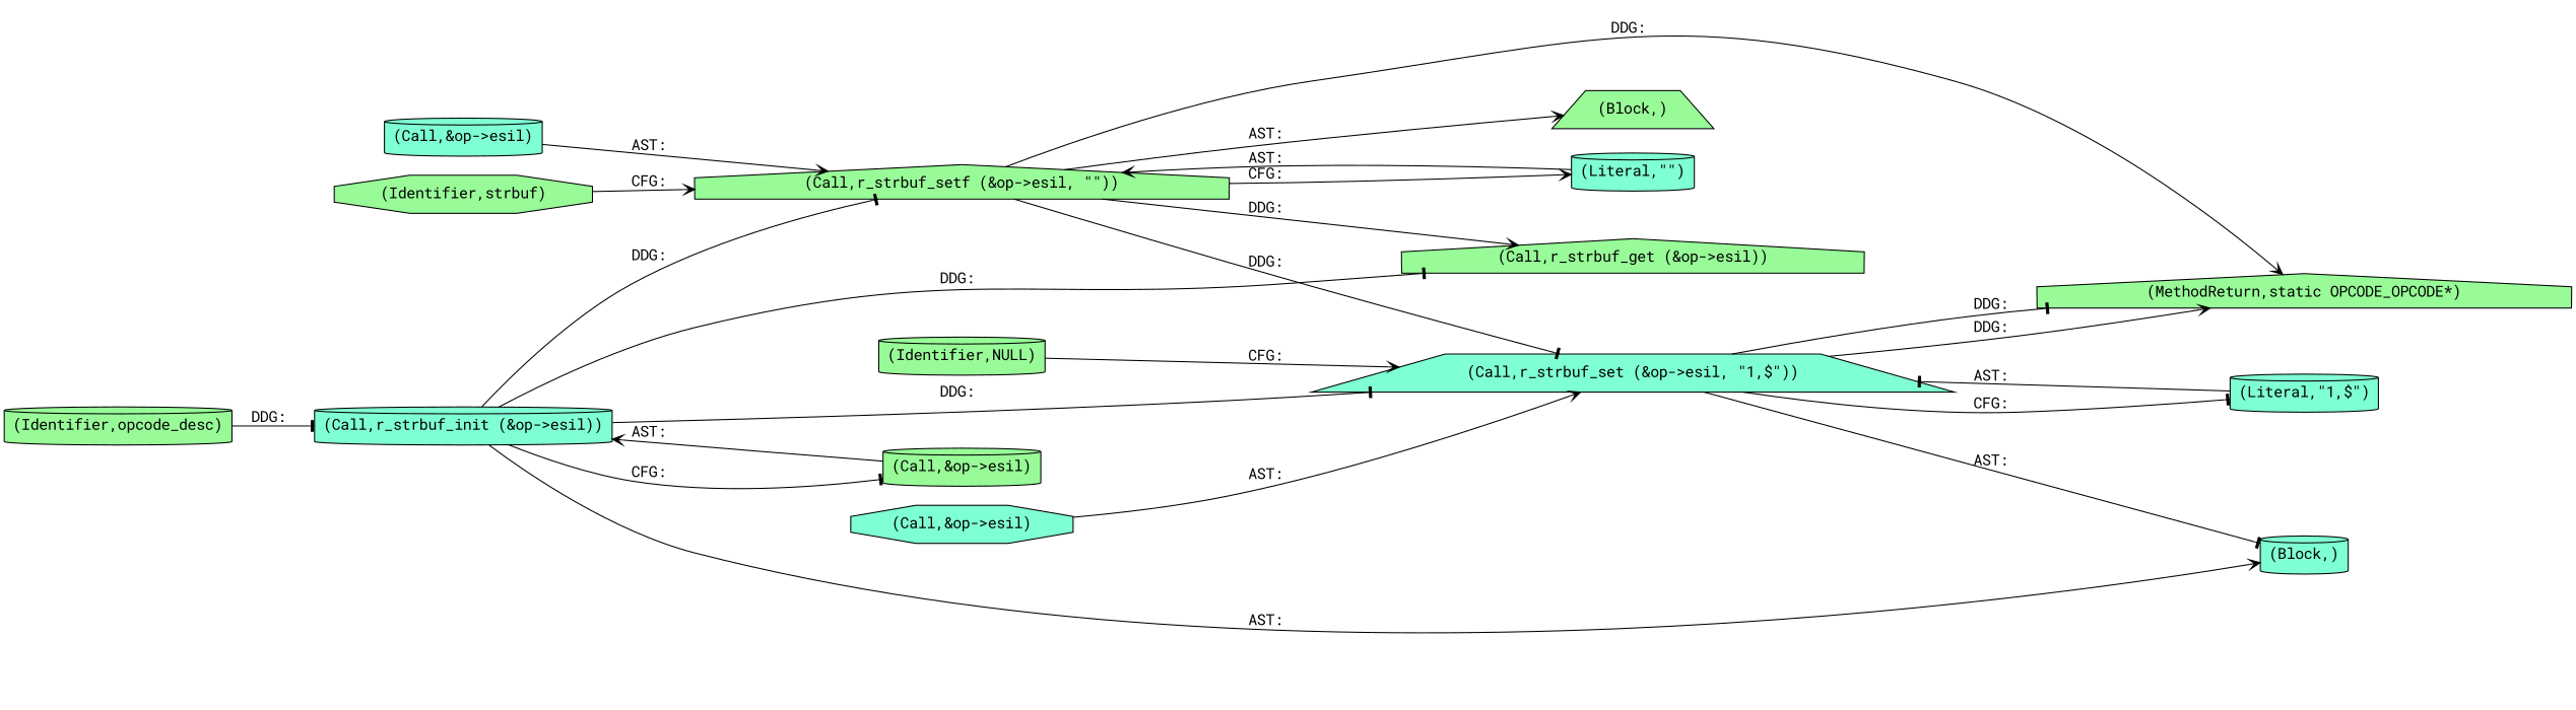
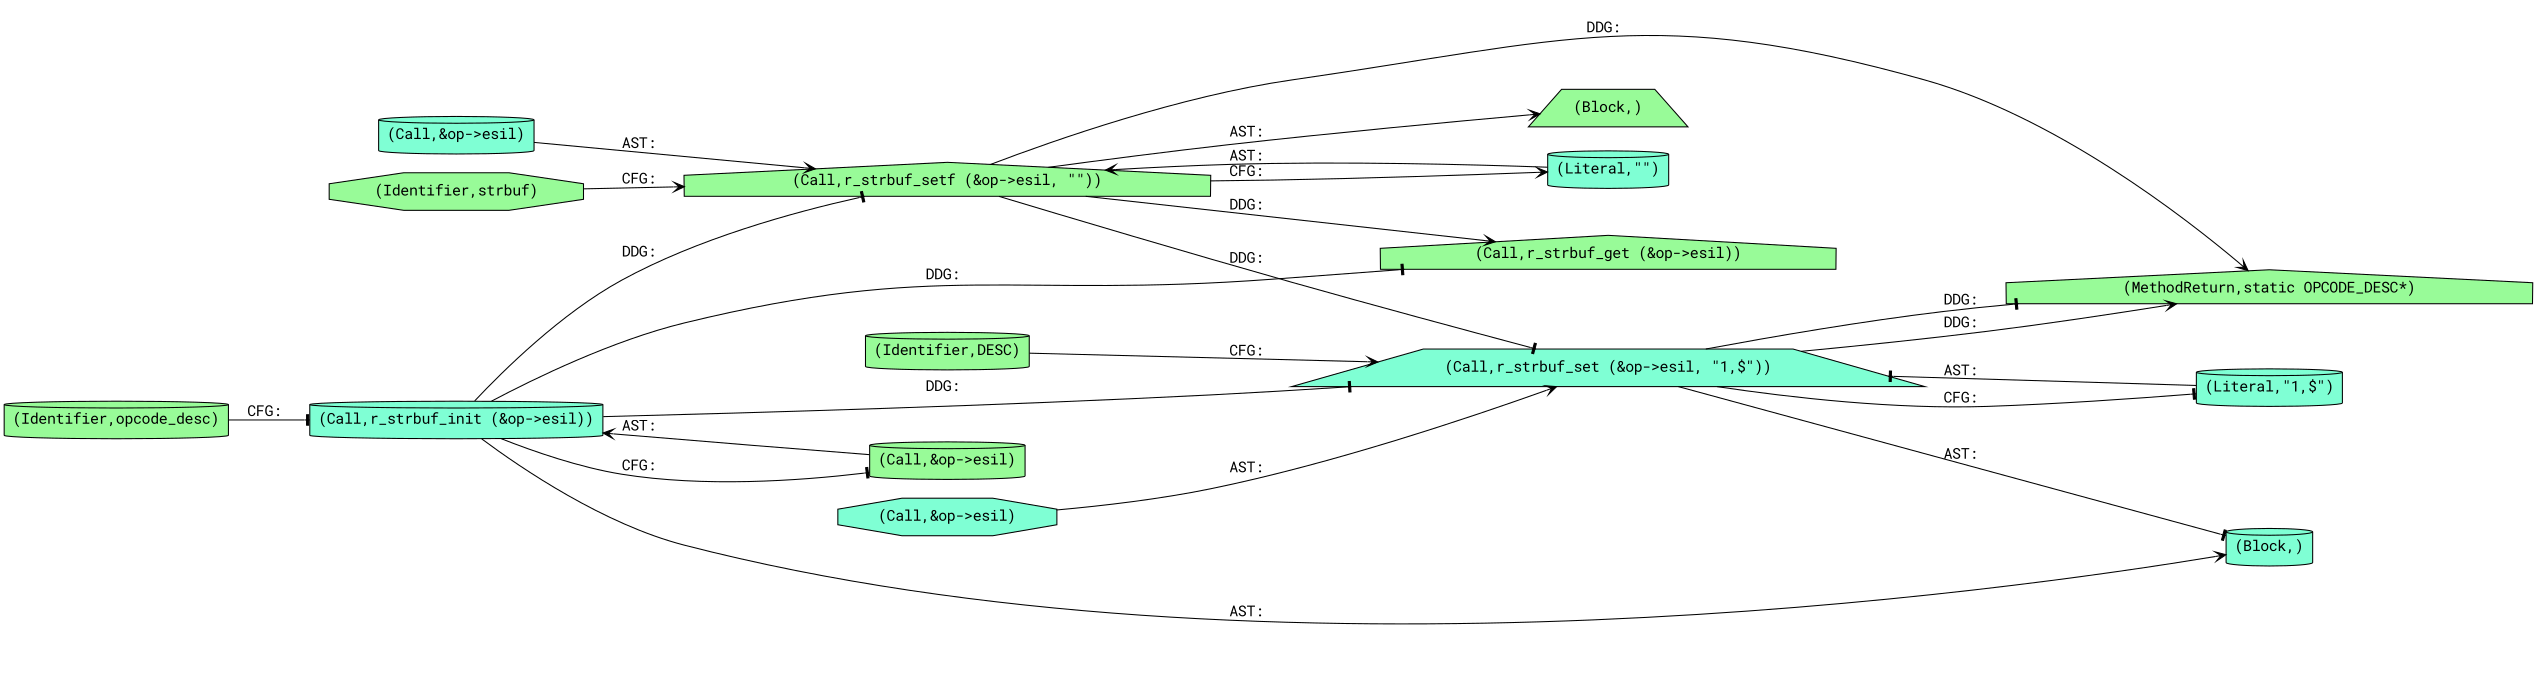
  digraph {
    fontname="Roboto Mono"
    rankdir=LR
    node [fillcolor=palegreen fontname="Roboto Mono" shape=cylinder style=filled]
    edge [arrowhead=vee fontname="Roboto Mono"]
    n1 [fillcolor=aquamarine label="(Call,r_strbuf_set (&op->esil, \"1,$\"))" shape=trapezium]
    n2 [fillcolor=aquamarine label="(Literal,\"1,$\")"]
    n3 [fillcolor=aquamarine label="(Block,)"]
-   n4 [label="(MethodReturn,static OPCODE_OPCODE*)" shape=house]
+   n4 [label="(MethodReturn,static OPCODE_DESC*)" shape=house]
    n5 [fillcolor=aquamarine label="(Call,r_strbuf_init (&op->esil))"]
    n6 [label="(Call,r_strbuf_setf (&op->esil, \"\"))" shape=house]
    n7 [label="(Call,&op->esil)"]
    n8 [label="(Call,r_strbuf_get (&op->esil))" shape=house]
    n9 [label="(Block,)" shape=trapezium]
    n10 [fillcolor=aquamarine label="(Literal,\"\")"]
    n11 [fillcolor=aquamarine label="(Call,&op->esil)" shape=octagon]
    n12 [label="(Identifier,strbuf)" shape=octagon]
-   n13 [label="(Identifier,NULL)"]
+   n13 [label="(Identifier,DESC)"]
    n14 [label="(Identifier,opcode_desc)"]
    n15 [fillcolor=aquamarine label="(Call,&op->esil)"]
    n1 -> n2 [arrowhead=tee label="CFG: "]
    n1 -> n3 [arrowhead=tee label="AST: "]
    n1 -> n4 [arrowhead=tee label="DDG: "]
    n1 -> n4 [label="DDG: "]
    n2 -> n1 [arrowhead=tee label="AST: "]
    n5 -> n1 [arrowhead=tee label="DDG: "]
    n5 -> n3 [label="AST: "]
    n5 -> n6 [arrowhead=tee label="DDG: "]
    n5 -> n7 [arrowhead=tee label="CFG: "]
    n5 -> n8 [arrowhead=tee label="DDG: "]
    n6 -> n1 [arrowhead=tee label="DDG: "]
    n6 -> n4 [label="DDG: "]
    n6 -> n8 [label="DDG: "]
    n6 -> n9 [label="AST: "]
    n6 -> n10 [label="CFG: "]
    n7 -> n5 [label="AST: "]
    n10 -> n6 [label="AST: "]
    n11 -> n1 [label="AST: "]
    n12 -> n6 [label="CFG: "]
    n13 -> n1 [label="CFG: "]
-   n14 -> n5 [arrowhead=tee label="DDG: "]
+   n14 -> n5 [arrowhead=tee label="CFG: "]
    n15 -> n6 [label="AST: "]
  }
